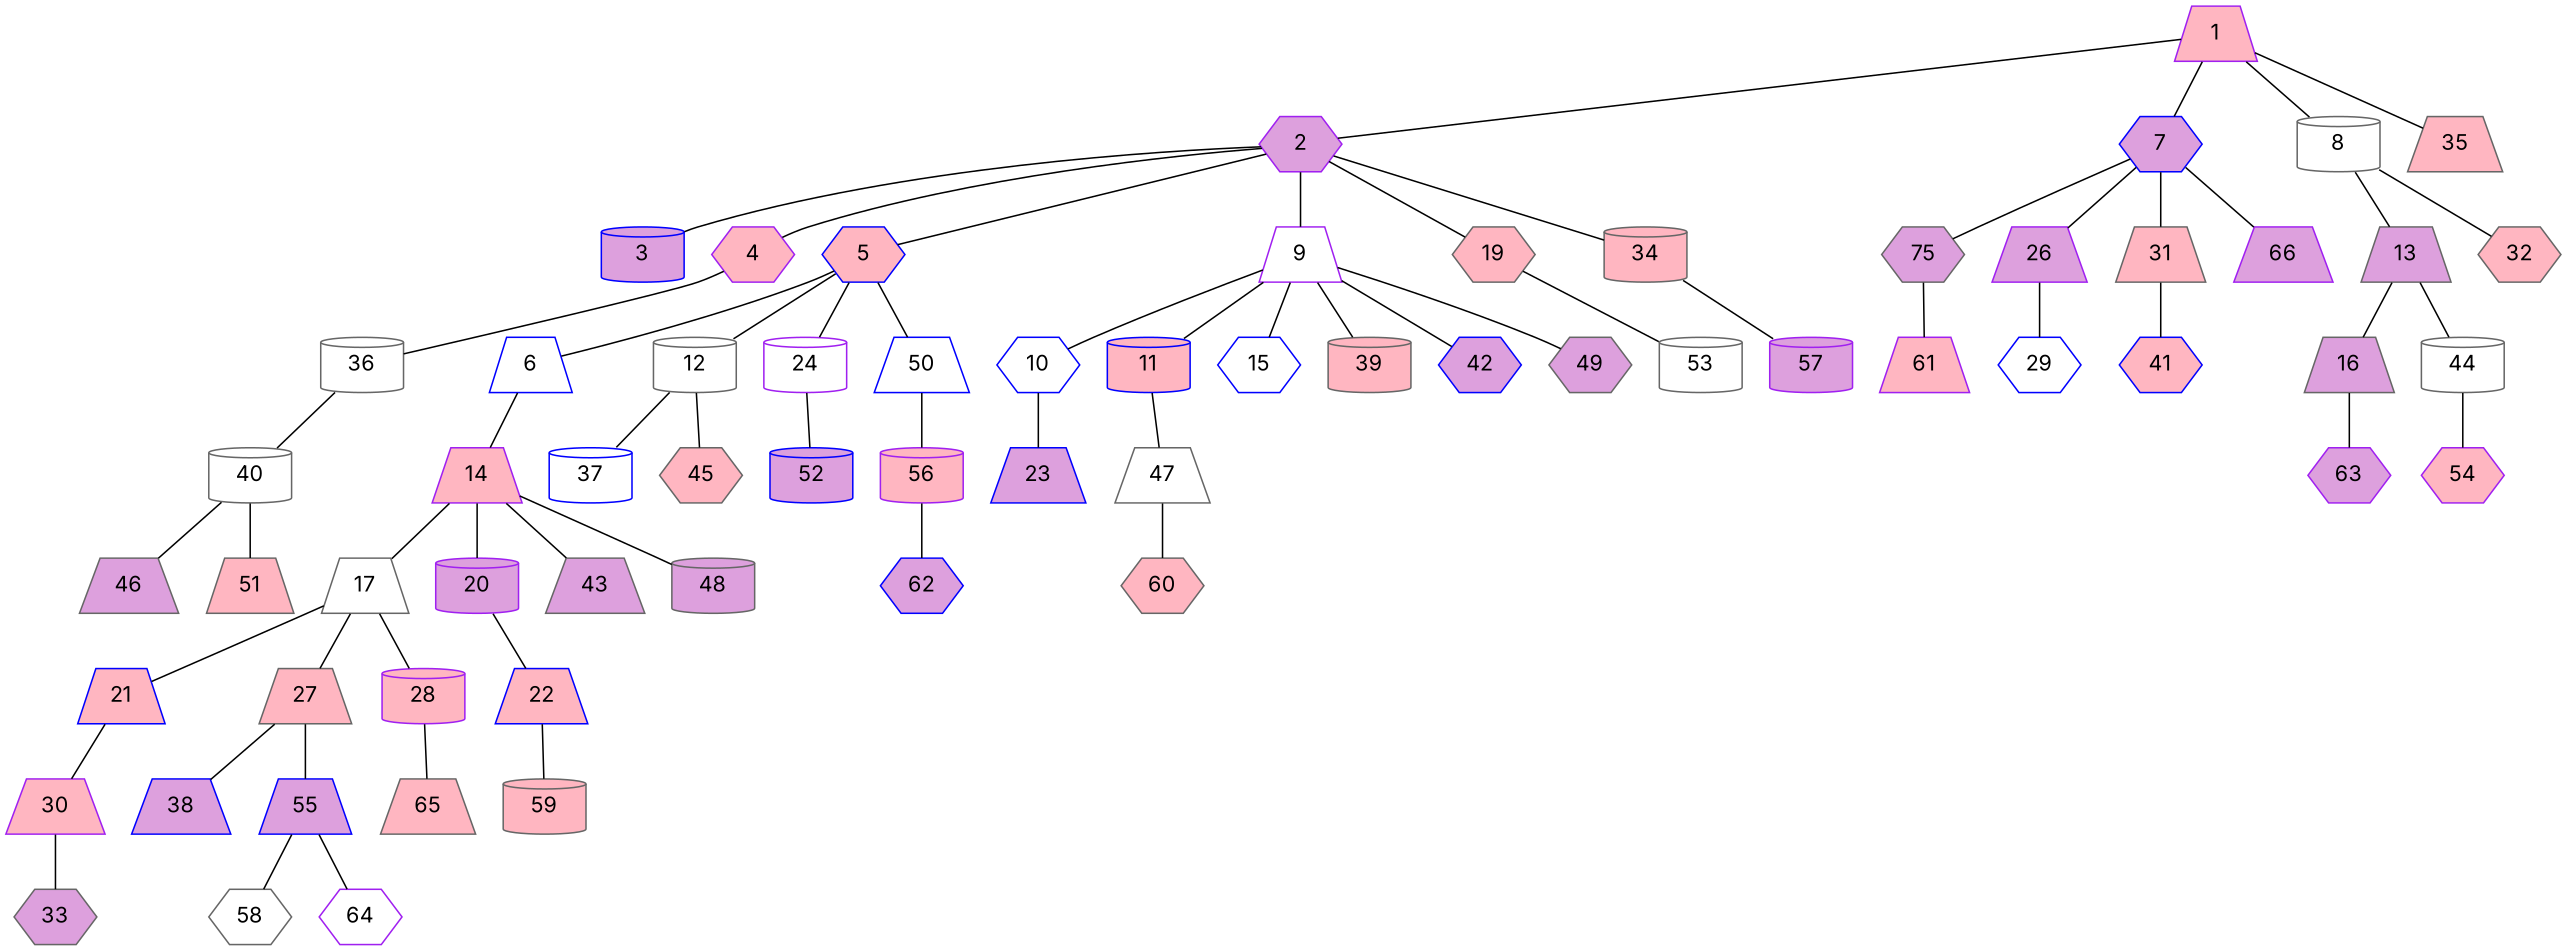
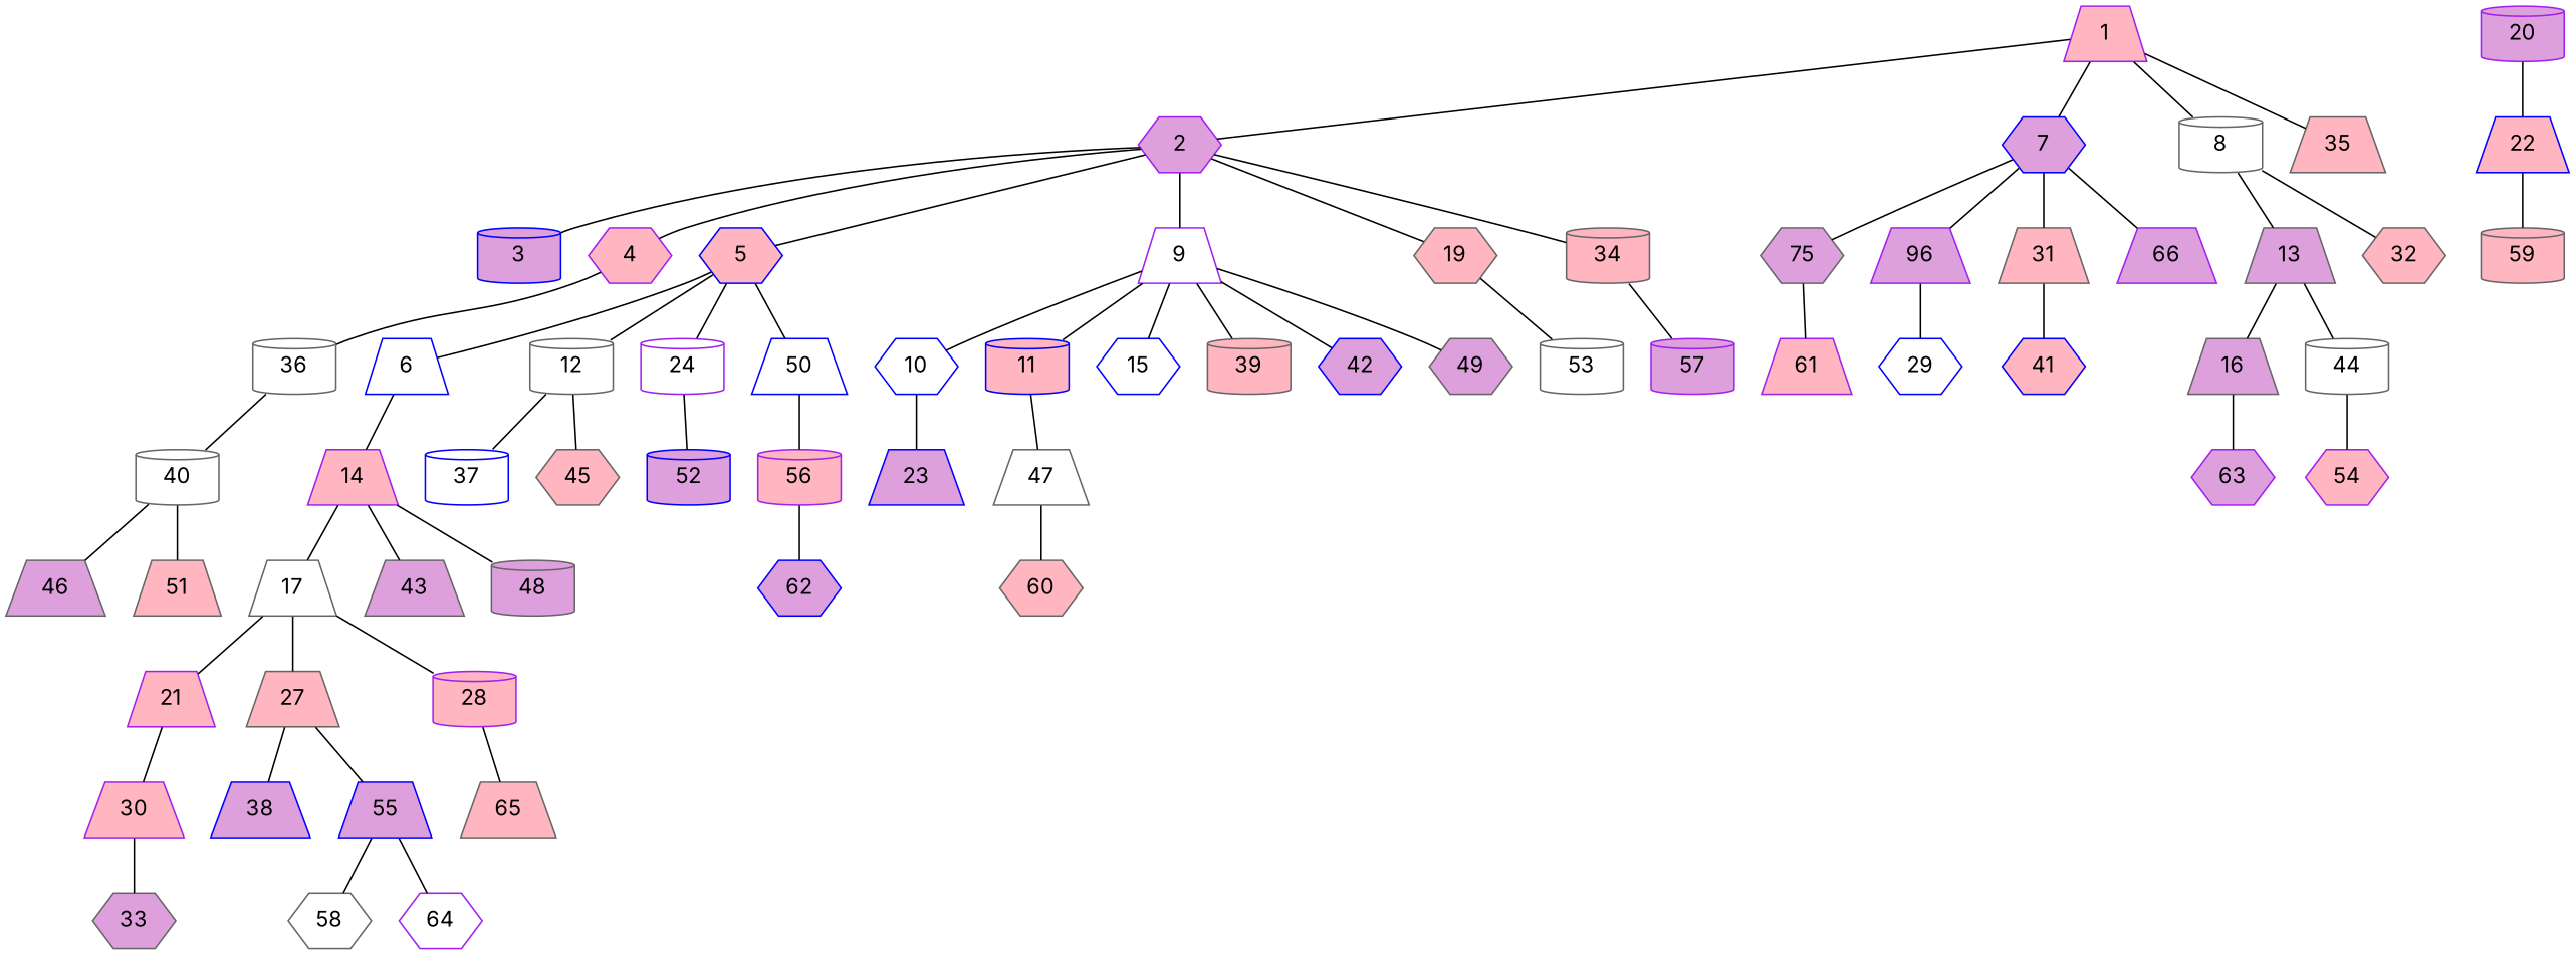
  graph {
    fontname=Inter
    node [color=gray40 fillcolor=lightpink fontname=Inter shape=trapezium style=filled]
    edge [fontname=Inter]
    1 [color=purple]
    2 [color=purple fillcolor=plum shape=hexagon]
    7 [color=blue fillcolor=plum shape=hexagon]
    8 [fillcolor=white shape=cylinder]
    35
    3 [color=blue fillcolor=plum shape=cylinder]
    4 [color=purple shape=hexagon]
    5 [color=blue shape=hexagon]
    9 [color=purple fillcolor=white]
    19 [shape=hexagon]
    34 [shape=cylinder]
    n12 [fillcolor=plum label=75 shape=hexagon]
-   26 [color=purple fillcolor=plum]
+   26 [color=purple fillcolor=plum label=96]
    31
    66 [color=purple fillcolor=plum]
    13 [fillcolor=plum]
    32 [shape=hexagon]
    36 [fillcolor=white shape=cylinder]
    6 [color=blue fillcolor=white]
    12 [fillcolor=white shape=cylinder]
    24 [color=purple fillcolor=white shape=cylinder]
    50 [color=blue fillcolor=white]
    10 [color=blue fillcolor=white shape=hexagon]
    11 [color=blue shape=cylinder]
    15 [color=blue fillcolor=white shape=hexagon]
    39 [shape=cylinder]
    42 [color=blue fillcolor=plum shape=hexagon]
    49 [fillcolor=plum shape=hexagon]
    53 [fillcolor=white shape=cylinder]
    57 [color=purple fillcolor=plum shape=cylinder]
    40 [fillcolor=white shape=cylinder]
    14 [color=purple]
    37 [color=blue fillcolor=white shape=cylinder]
    45 [shape=hexagon]
    52 [color=blue fillcolor=plum shape=cylinder]
    56 [color=purple shape=cylinder]
    17 [fillcolor=white]
    20 [color=purple fillcolor=plum shape=cylinder]
    43 [fillcolor=plum]
    48 [fillcolor=plum shape=cylinder]
    61 [color=purple]
    29 [color=blue fillcolor=white shape=hexagon]
    41 [color=blue shape=hexagon]
    16 [fillcolor=plum]
    44 [fillcolor=white shape=cylinder]
    23 [color=blue fillcolor=plum]
    47 [fillcolor=white]
    60 [shape=hexagon]
    63 [color=purple fillcolor=plum shape=hexagon]
    54 [color=purple shape=hexagon]
-   21 [color=blue]
+   21 [color=purple]
    27
    28 [color=purple shape=cylinder]
    22 [color=blue]
    30 [color=purple]
    38 [color=blue fillcolor=plum]
    55 [color=blue fillcolor=plum]
    65
    59 [shape=cylinder]
    33 [fillcolor=plum shape=hexagon]
    58 [fillcolor=white shape=hexagon]
    64 [color=purple fillcolor=white shape=hexagon]
    46 [fillcolor=plum]
    51
    62 [color=blue fillcolor=plum shape=hexagon]
    1 -- 2
    1 -- 7
    1 -- 8
    1 -- 35
    2 -- 3
    2 -- 4
    2 -- 5
    2 -- 9
    2 -- 19
    2 -- 34
    7 -- n12
    7 -- 26
    7 -- 31
    7 -- 66
    8 -- 13
    8 -- 32
    4 -- 36
    5 -- 6
    5 -- 12
    5 -- 24
    5 -- 50
    9 -- 10
    9 -- 11
    9 -- 15
    9 -- 39
    9 -- 42
    9 -- 49
    19 -- 53
    34 -- 57
    n12 -- 61
    26 -- 29
    31 -- 41
    13 -- 16
    13 -- 44
    36 -- 40
    6 -- 14
    12 -- 37
    12 -- 45
    24 -- 52
    50 -- 56
    10 -- 23
    11 -- 47
    40 -- 46
    40 -- 51
    14 -- 17
-   14 -- 20
    14 -- 43
    14 -- 48
    56 -- 62
    17 -- 21
    17 -- 27
    17 -- 28
    20 -- 22
    16 -- 63
    44 -- 54
    47 -- 60
    21 -- 30
    27 -- 38
    27 -- 55
    28 -- 65
    22 -- 59
    30 -- 33
    55 -- 58
    55 -- 64
  }
